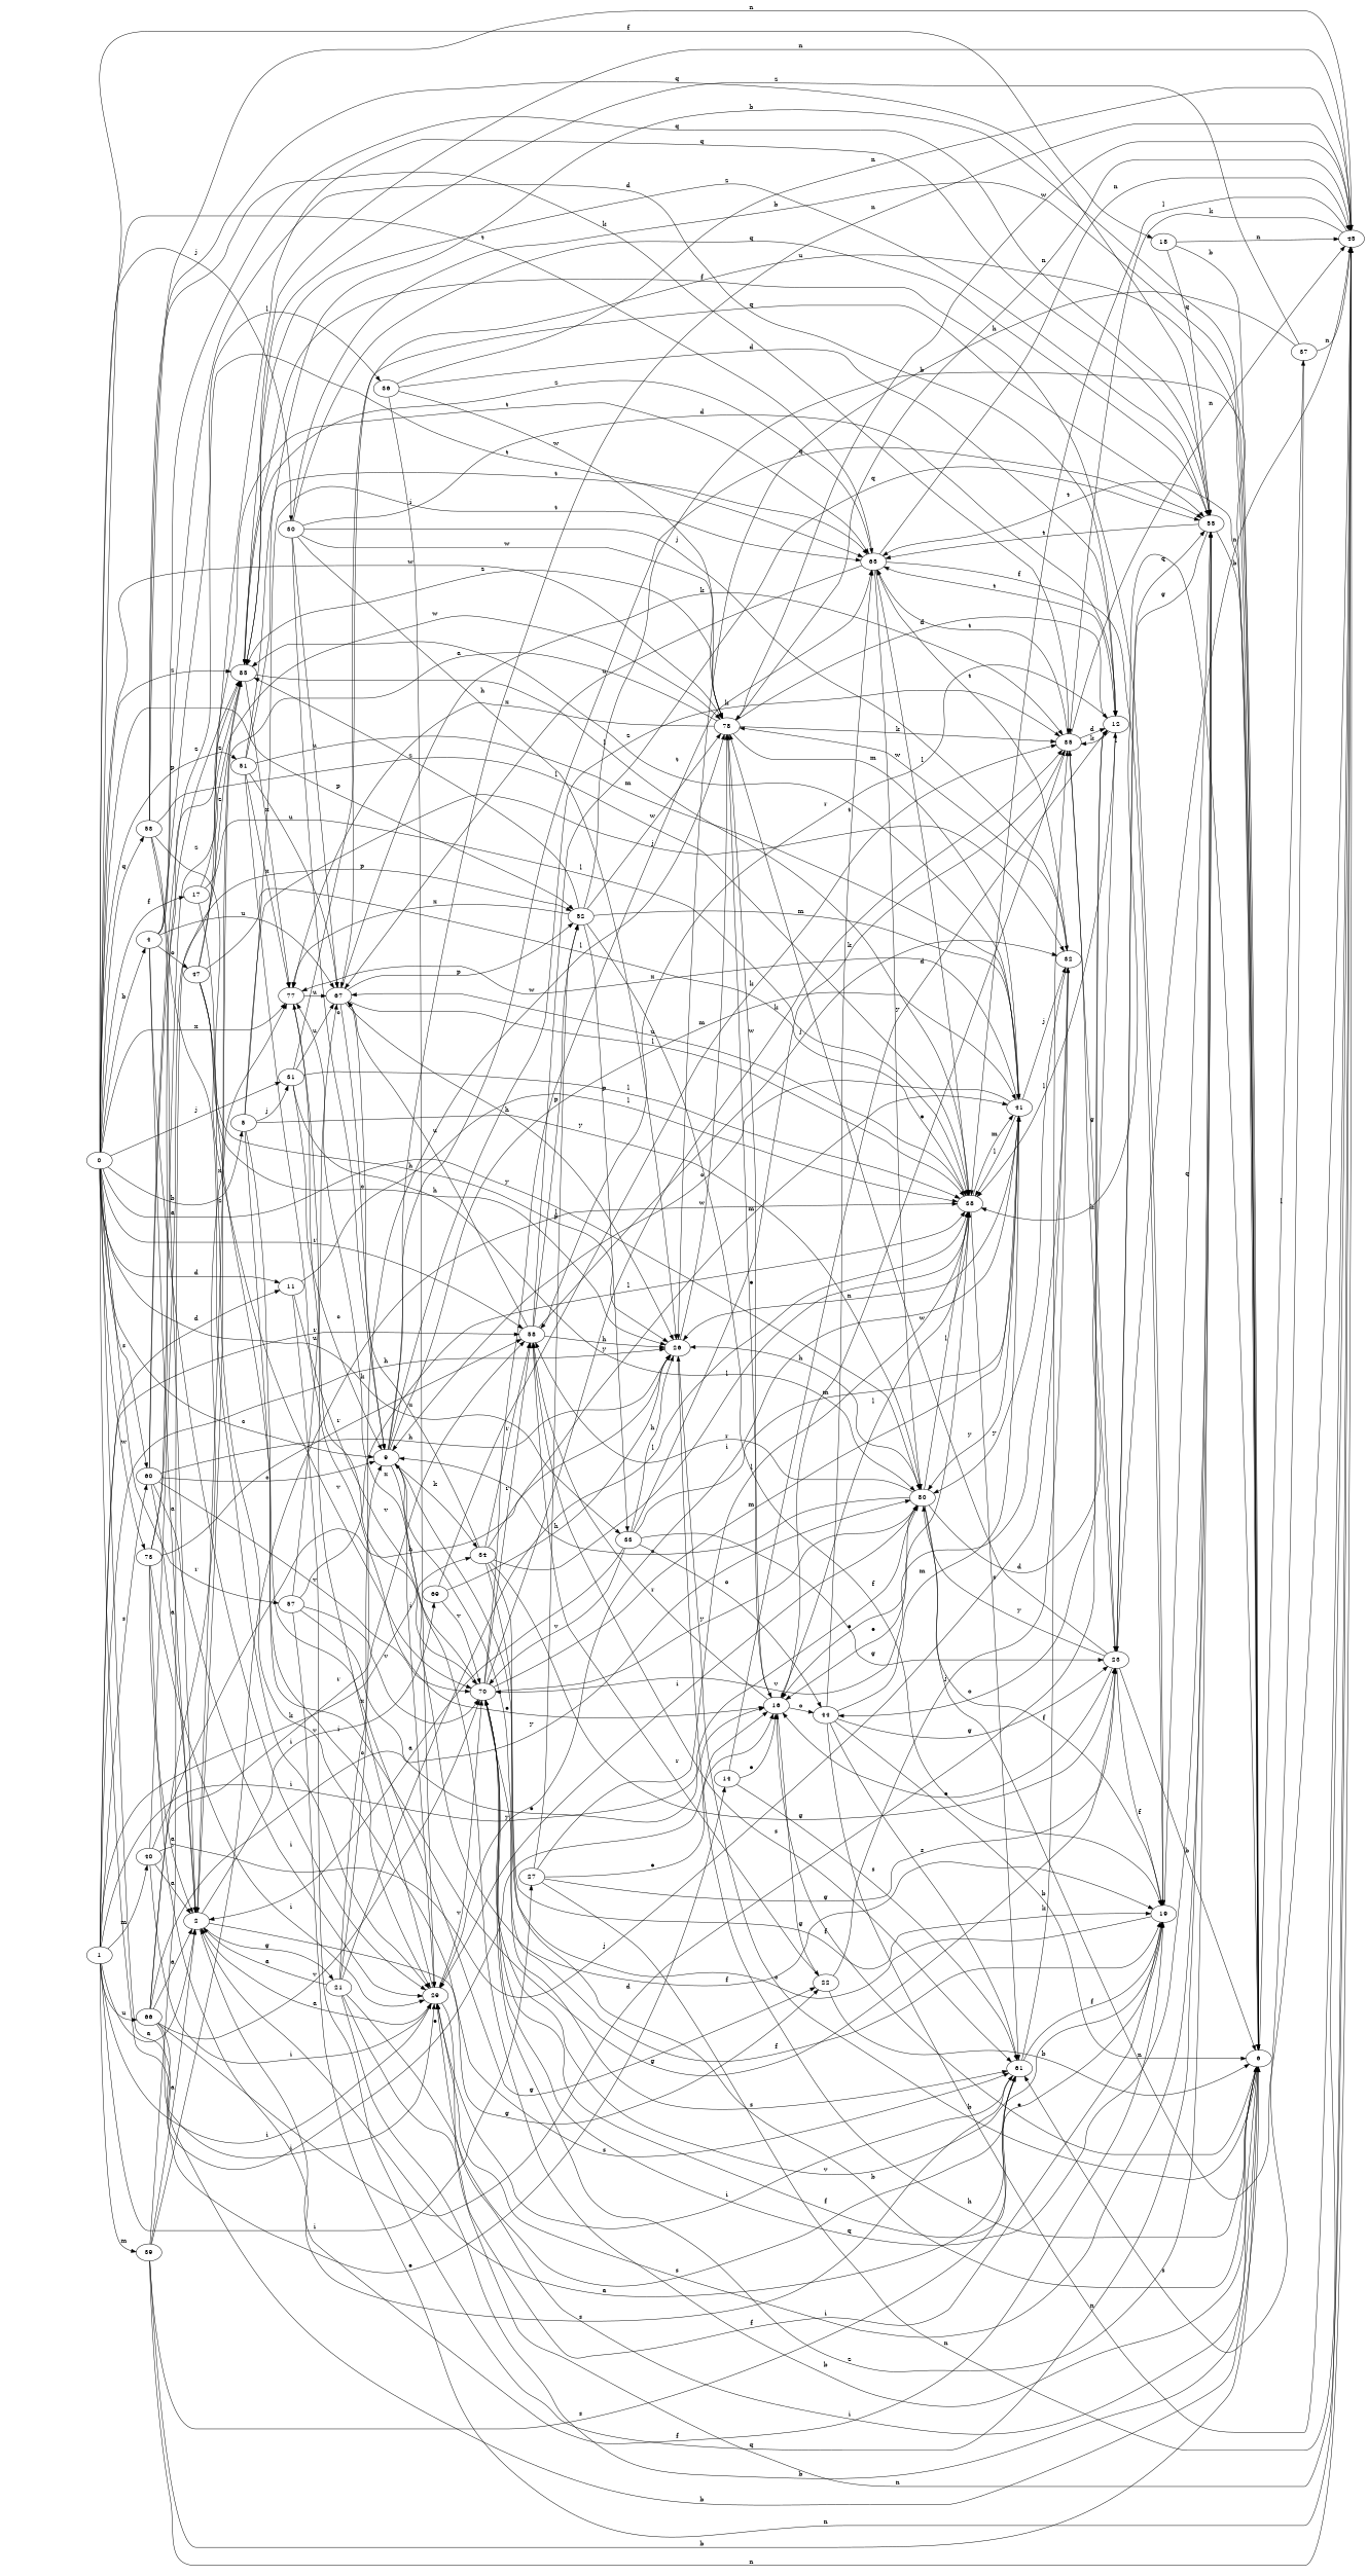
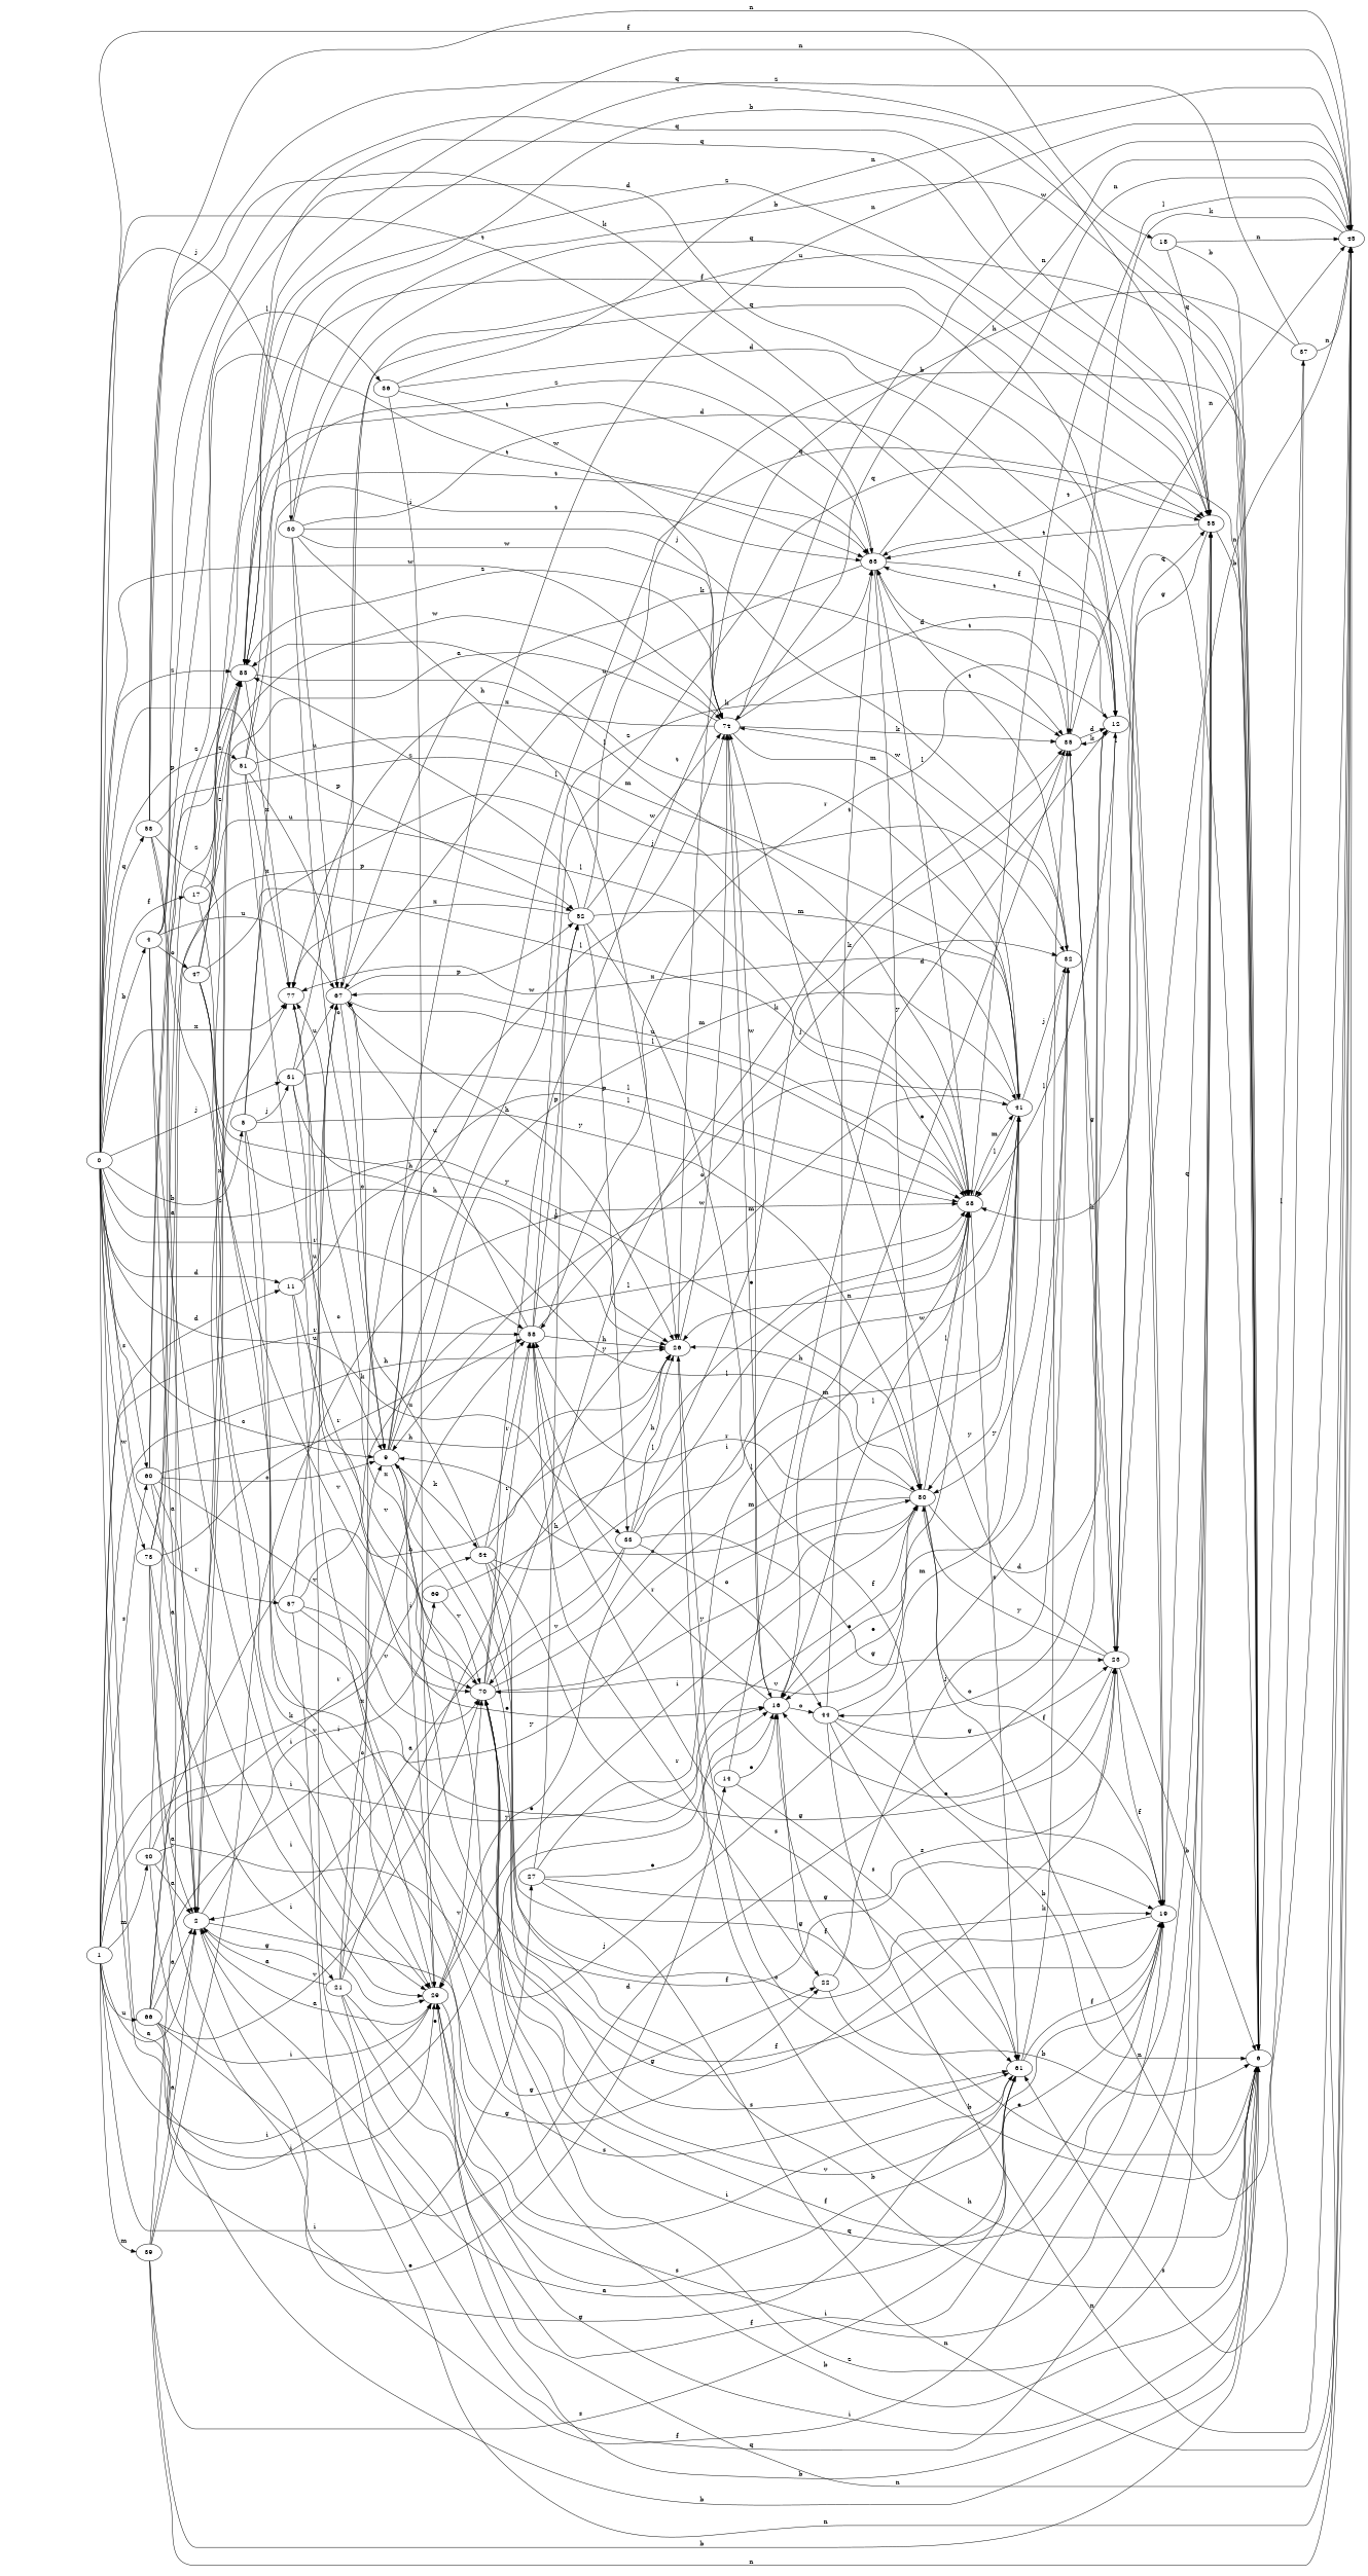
  strict digraph {
    rankdir=LR
    0
    4
    5
    9
    11
    14
    16
    17
    18
    30
    31
    33
    51
    52
    53
    57
    n17 [label=58]
    60
    65
    73
-   74 [label=78]
+   74
    77
    80
    85
    2
    29
    12
    36
    47
    55
    67
    22
    32
    34
    19
    6
    35
    41
    45
    38
    70
    61
    n43 [label=44]
    23
    26
    1
    27
    39
    40
    66
    21
    69
    37
    0 -> 4 [label=b]
    0 -> 5 [label=b]
    0 -> 9 [label=c]
    0 -> 11 [label=d]
    0 -> 14 [label=e]
    0 -> 16 [label=e]
    0 -> 17 [label=f]
    0 -> 18 [label=f]
    0 -> 30 [label=j]
    0 -> 31 [label=j]
    0 -> 33 [label=k]
    0 -> 51 [label=p]
    0 -> 52 [label=p]
    0 -> 53 [label=q]
    0 -> 57 [label=r]
    0 -> n17 [label=r]
    0 -> 60 [label=s]
    0 -> 65 [label=t]
    0 -> 73 [label=w]
    0 -> 74 [label=w]
    0 -> 77 [label=x]
    0 -> 80 [label=y]
    0 -> 85 [label=z]
    4 -> 2 [label=a]
    4 -> 29 [label=i]
    4 -> 12 [label=d]
    4 -> 36 [label=l]
    4 -> 47 [label=o]
    4 -> 55 [label=q]
    4 -> 67 [label=u]
    5 -> 31 [label=j]
    5 -> 65 [label=t]
    5 -> 80 [label=y]
    5 -> 29 [label=i]
    5 -> 22 [label=g]
    5 -> 32 [label=j]
    9 -> 29 [label=i]
    9 -> 55 [label=q]
    9 -> 34 [label=k]
    9 -> 19 [label=f]
    9 -> 6 [label=b]
    9 -> 35 [label=k]
    9 -> 41 [label=m]
    9 -> 45 [label=n]
    11 -> 55 [label=q]
    11 -> 38 [label=l]
    11 -> 70 [label=v]
    14 -> 16 [label=e]
    14 -> 12 [label=d]
    14 -> 61 [label=s]
    16 -> n17 [label=r]
    16 -> 74 [label=w]
    16 -> 22 [label=g]
    16 -> 38 [label=l]
    16 -> n43 [label=o]
    17 -> 85 [label=z]
    17 -> 38 [label=l]
    17 -> 23 [label=g]
    18 -> 55 [label=q]
    18 -> 6 [label=b]
    18 -> 45 [label=n]
    30 -> 9 [label=c]
    30 -> 74 [label=w]
    30 -> 12 [label=d]
    30 -> 55 [label=q]
    30 -> 67 [label=u]
    30 -> 32 [label=j]
    30 -> 6 [label=b]
    30 -> 26 [label=h]
    31 -> 9 [label=c]
    31 -> 80 [label=y]
    31 -> 55 [label=q]
    31 -> 67 [label=u]
    31 -> 38 [label=l]
    33 -> 2 [label=a]
    33 -> 35 [label=k]
    33 -> 41 [label=m]
    33 -> 70 [label=v]
    33 -> n43 [label=o]
    33 -> 23 [label=g]
    33 -> 26 [label=h]
    51 -> 16 [label=e]
    51 -> 65 [label=t]
    51 -> 77 [label=x]
    51 -> 67 [label=u]
    51 -> 6 [label=b]
    51 -> 41 [label=m]
    52 -> 33 [label=p]
    52 -> 74 [label=w]
    52 -> 77 [label=x]
    52 -> 85 [label=z]
    52 -> 19 [label=f]
    52 -> 6 [label=b]
    52 -> 41 [label=m]
    53 -> 2 [label=a]
    53 -> 29 [label=i]
    53 -> 55 [label=q]
    53 -> 35 [label=k]
    53 -> 45 [label=n]
    53 -> 38 [label=l]
    53 -> 26 [label=h]
    57 -> 16 [label=e]
    57 -> 67 [label=u]
    57 -> 45 [label=n]
    57 -> 38 [label=l]
    57 -> 70 [label=v]
    n17 -> 52 [label=p]
    n17 -> 55 [label=q]
    n17 -> 67 [label=u]
    n17 -> 32 [label=j]
    n17 -> 61 [label=s]
    n17 -> 26 [label=h]
    60 -> 9 [label=c]
    60 -> 65 [label=t]
    60 -> 85 [label=z]
    60 -> 2 [label=a]
    60 -> 29 [label=i]
    60 -> 70 [label=v]
    60 -> 26 [label=h]
    65 -> 80 [label=y]
    65 -> 85 [label=z]
    65 -> 67 [label=u]
    65 -> 19 [label=f]
    65 -> 45 [label=n]
    65 -> 38 [label=l]
    73 -> n17 [label=r]
    73 -> 65 [label=t]
    73 -> 85 [label=z]
    73 -> 2 [label=a]
    73 -> 29 [label=i]
-   73 -> 61 [label=s]
+   73 -> 61 [label=g]
    74 -> 16 [label=e]
    74 -> 77 [label=x]
    74 -> 85 [label=z]
    74 -> 2 [label=a]
    74 -> 12 [label=d]
    74 -> 35 [label=k]
    74 -> 41 [label=m]
    74 -> 45 [label=n]
-   77 -> 67 [label=u]
+   11 -> 67 [label=u]
    77 -> 19 [label=f]
    80 -> 9 [label=c]
    80 -> 16 [label=e]
    80 -> n17 [label=r]
    80 -> 29 [label=i]
    80 -> 12 [label=d]
    80 -> 19 [label=f]
    80 -> 45 [label=n]
    80 -> 38 [label=l]
    80 -> 26 [label=h]
    85 -> 77 [label=x]
    85 -> 19 [label=f]
    85 -> 45 [label=n]
    85 -> 38 [label=l]
    2 -> 85 [label=z]
    2 -> 22 [label=g]
    2 -> 19 [label=f]
    2 -> 21 [label=g]
    2 -> 69 [label=v]
    29 -> 77 [label=x]
    29 -> 2 [label=a]
    29 -> 45 [label=n]
    29 -> 70 [label=v]
    12 -> n17 [label=r]
    12 -> 65 [label=t]
    12 -> 35 [label=k]
    12 -> 38 [label=l]
    12 -> n43 [label=o]
    36 -> 74 [label=w]
    36 -> 29 [label=i]
    36 -> 12 [label=d]
    36 -> 45 [label=n]
    47 -> 85 [label=z]
    47 -> 55 [label=q]
    47 -> 38 [label=l]
    47 -> 70 [label=v]
    47 -> 61 [label=s]
    47 -> 26 [label=h]
    55 -> 65 [label=t]
    55 -> 85 [label=z]
    55 -> 29 [label=i]
    55 -> 6 [label=b]
    55 -> 70 [label=z]
    55 -> 23 [label=g]
    67 -> 9 [label=c]
    67 -> 52 [label=p]
    67 -> 35 [label=k]
    67 -> 38 [label=l]
    67 -> 26 [label=h]
    22 -> n17 [label=r]
    22 -> 32 [label=j]
    22 -> 6 [label=b]
    32 -> 65 [label=t]
    32 -> 74 [label=w]
    32 -> 80 [label=y]
    32 -> 70 [label=v]
    34 -> n17 [label=r]
    34 -> 67 [label=u]
    34 -> 19 [label=f]
    34 -> 6 [label=b]
    34 -> 41 [label=m]
    34 -> 38 [label=l]
    34 -> 23 [label=g]
    19 -> 9 [label=c]
    19 -> 55 [label=q]
    19 -> 70 [label=v]
    6 -> 16 [label=e]
    6 -> 65 [label=t]
    6 -> 29 [label=i]
    6 -> 67 [label=u]
    6 -> 38 [label=l]
    6 -> 26 [label=h]
    6 -> 37 [label=l]
    35 -> 16 [label=e]
    35 -> 65 [label=t]
    35 -> 12 [label=d]
    35 -> 45 [label=n]
    35 -> 23 [label=g]
    41 -> 9 [label=c]
    41 -> 77 [label=x]
    41 -> 80 [label=y]
    41 -> 85 [label=z]
    41 -> 29 [label=i]
    41 -> 32 [label=j]
    41 -> 38 [label=l]
    41 -> 26 [label=n]
    45 -> 74 [label=w]
    45 -> 35 [label=k]
    45 -> 38 [label=l]
    38 -> 16 [label=e]
    38 -> 67 [label=u]
    38 -> 41 [label=m]
    38 -> 61 [label=s]
    70 -> n17 [label=r]
    70 -> 65 [label=t]
    70 -> 77 [label=x]
    70 -> 80 [label=y]
    70 -> 55 [label=q]
    70 -> 19 [label=f]
    70 -> 35 [label=k]
    70 -> 41 [label=m]
    70 -> 61 [label=s]
    61 -> 2 [label=a]
    61 -> 29 [label=i]
    61 -> 19 [label=f]
    61 -> 35 [label=k]
    n43 -> 65 [label=t]
    n43 -> 6 [label=b]
    n43 -> 41 [label=m]
    n43 -> 45 [label=n]
    n43 -> 61 [label=s]
    n43 -> 23 [label=g]
    23 -> 16 [label=e]
    23 -> 74 [label=w]
    23 -> 80 [label=y]
    23 -> 55 [label=q]
    23 -> 19 [label=f]
    23 -> 6 [label=b]
    23 -> 35 [label=k]
    23 -> 45 [label=n]
    26 -> 74 [label=w]
    26 -> 6 [label=b]
    1 -> 11 [label=d]
    1 -> n17 [label=r]
    1 -> 60 [label=s]
    1 -> 80 [label=y]
    1 -> 2 [label=a]
    1 -> 29 [label=i]
    1 -> 34 [label=k]
    1 -> 26 [label=h]
    1 -> 27 [label=i]
    1 -> 39 [label=m]
    1 -> 40 [label=m]
    1 -> 66 [label=u]
    27 -> 16 [label=e]
    27 -> 52 [label=p]
    27 -> 45 [label=n]
    27 -> 38 [label=l]
    27 -> 23 [label=g]
    39 -> 74 [label=w]
    39 -> 2 [label=a]
    39 -> 6 [label=b]
    39 -> 45 [label=n]
    39 -> 38 [label=l]
    39 -> 61 [label=s]
    40 -> 52 [label=p]
    40 -> 2 [label=a]
    40 -> 29 [label=i]
    40 -> 32 [label=j]
    40 -> 26 [label=h]
    66 -> n17 [label=r]
    66 -> 77 [label=x]
    66 -> 80 [label=y]
    66 -> 2 [label=a]
    66 -> 29 [label=i]
    66 -> 12 [label=d]
    66 -> 6 [label=b]
    66 -> 70 [label=v]
    21 -> 9 [label=c]
    21 -> 74 [label=w]
    21 -> 2 [label=a]
    21 -> 19 [label=f]
    21 -> 6 [label=b]
    21 -> 38 [label=l]
    21 -> 61 [label=s]
-   69 -> 35 [label=k]
    69 -> 70 [label=v]
    69 -> 26 [label=h]
    37 -> 85 [label=z]
    37 -> 45 [label=n]
    37 -> 61 [label=s]
    37 -> 26 [label=h]
  }
